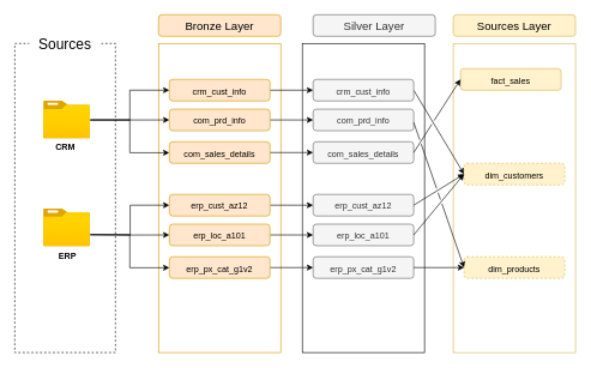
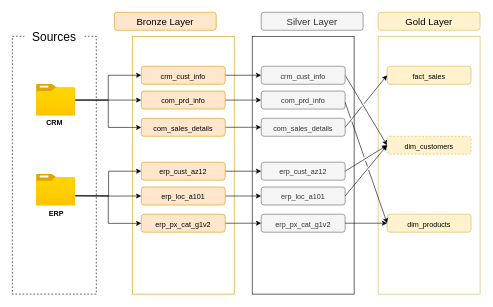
  <mxCell id="0" />
  <mxCell id="1" parent="0" />
  <mxCell id="2" value="" style="rounded=0;whiteSpace=wrap;html=1;fillColor=none;dashed=1;" vertex="1" parent="1"><mxGeometry x="20" y="60" width="140" height="430" as="geometry" /></mxCell>
  <mxCell id="3" value="Sources" style="rounded=0;whiteSpace=wrap;html=1;fillColor=default;fontSize=20;strokeColor=none;" vertex="1" parent="1"><mxGeometry x="40" y="40" width="100" height="40" as="geometry" /></mxCell>
- <mxCell id="4" value="Bronze Layer" style="rounded=1;whiteSpace=wrap;html=1;fillColor=#ffe6cc;strokeColor=#d79b00;fontSize=16;" vertex="1" parent="1"><mxGeometry x="220" y="20" width="170" height="30" as="geometry" /></mxCell>
+ <mxCell id="4" value="Bronze Layer" style="rounded=1;whiteSpace=wrap;html=1;fillColor=#ffe6cc;strokeColor=#d79b00;fontSize=16;" vertex="1" parent="1"><mxGeometry x="190" y="20" width="170" height="30" as="geometry" /></mxCell>
  <mxCell id="5" value="Silver Layer" style="rounded=1;whiteSpace=wrap;html=1;fillColor=#f5f5f5;strokeColor=#666666;fontColor=#333333;fontSize=16;" vertex="1" parent="1"><mxGeometry x="435" y="20" width="170" height="30" as="geometry" /></mxCell>
- <mxCell id="6" value="Sources Layer" style="rounded=1;whiteSpace=wrap;html=1;fillColor=#fff2cc;strokeColor=#d6b656;fontSize=16;" vertex="1" parent="1"><mxGeometry x="630" y="20" width="170" height="30" as="geometry" /></mxCell>
+ <mxCell id="6" value="Gold Layer" style="rounded=1;whiteSpace=wrap;html=1;fillColor=#fff2cc;strokeColor=#d6b656;fontSize=16;" vertex="1" parent="1"><mxGeometry x="630" y="20" width="170" height="30" as="geometry" /></mxCell>
  <mxCell id="7" value="" style="rounded=0;whiteSpace=wrap;html=1;fillColor=none;strokeColor=#d79b00;" vertex="1" parent="1"><mxGeometry x="220" y="60" width="170" height="430" as="geometry" /></mxCell>
  <mxCell id="8" value="" style="rounded=0;whiteSpace=wrap;html=1;fillColor=none;strokeColor=default;fontColor=#333333;" vertex="1" parent="1"><mxGeometry x="420" y="60" width="170" height="430" as="geometry" /></mxCell>
  <mxCell id="9" value="" style="rounded=0;whiteSpace=wrap;html=1;fillColor=none;strokeColor=#d6b656;" vertex="1" parent="1"><mxGeometry x="630" y="60" width="170" height="430" as="geometry" /></mxCell>
  <mxCell id="10" value="" style="edgeStyle=orthogonalEdgeStyle;rounded=0;orthogonalLoop=1;jettySize=auto;html=1;" edge="1" parent="1" source="13" target="21"><mxGeometry relative="1" as="geometry"><Array as="points"><mxPoint x="180" y="166" /><mxPoint x="180" y="212" /></Array></mxGeometry></mxCell>
  <mxCell id="11" style="edgeStyle=orthogonalEdgeStyle;rounded=0;orthogonalLoop=1;jettySize=auto;html=1;entryX=0;entryY=0.5;entryDx=0;entryDy=0;" edge="1" parent="1" source="13" target="17"><mxGeometry relative="1" as="geometry" /></mxCell>
  <mxCell id="12" style="edgeStyle=orthogonalEdgeStyle;rounded=0;orthogonalLoop=1;jettySize=auto;html=1;entryX=0;entryY=0.5;entryDx=0;entryDy=0;" edge="1" parent="1" source="13" target="19"><mxGeometry relative="1" as="geometry" /></mxCell>
  <mxCell id="13" value="" style="image;aspect=fixed;html=1;points=[];align=center;fontSize=12;image=img/lib/azure2/general/Folder_Blank.svg;" vertex="1" parent="1"><mxGeometry x="60" y="140" width="65" height="52.75" as="geometry" /></mxCell>
  <mxCell id="14" value="ERP" style="image;aspect=fixed;html=1;points=[];align=center;fontSize=12;image=img/lib/azure2/general/Folder_Blank.svg;fontStyle=1" vertex="1" parent="1"><mxGeometry x="60" y="290" width="65" height="52.75" as="geometry" /></mxCell>
  <mxCell id="15" value="CRM" style="text;html=1;align=center;verticalAlign=middle;resizable=0;points=[];autosize=1;strokeColor=none;fillColor=none;fontStyle=1" vertex="1" parent="1"><mxGeometry x="65" y="188.75" width="50" height="30" as="geometry" /></mxCell>
  <mxCell id="16" style="edgeStyle=orthogonalEdgeStyle;rounded=0;orthogonalLoop=1;jettySize=auto;html=1;" edge="1" parent="1" source="17" target="32"><mxGeometry relative="1" as="geometry" /></mxCell>
  <mxCell id="17" value="&lt;font style=&quot;font-size: 12px;&quot;&gt;crm_cust_info&lt;/font&gt;" style="rounded=1;whiteSpace=wrap;html=1;fillColor=#ffe6cc;strokeColor=#d79b00;fontSize=16;" vertex="1" parent="1"><mxGeometry x="235" y="110" width="140" height="30" as="geometry" /></mxCell>
  <mxCell id="18" style="edgeStyle=orthogonalEdgeStyle;rounded=0;orthogonalLoop=1;jettySize=auto;html=1;exitX=1;exitY=0.5;exitDx=0;exitDy=0;entryX=0;entryY=0.5;entryDx=0;entryDy=0;" edge="1" parent="1" source="19" target="33"><mxGeometry relative="1" as="geometry" /></mxCell>
  <mxCell id="19" value="&lt;font style=&quot;font-size: 12px;&quot;&gt;com_prd_info&lt;/font&gt;" style="rounded=1;whiteSpace=wrap;html=1;fillColor=#ffe6cc;strokeColor=#d79b00;fontSize=16;" vertex="1" parent="1"><mxGeometry x="235" y="151.38" width="140" height="30" as="geometry" /></mxCell>
  <mxCell id="20" style="edgeStyle=orthogonalEdgeStyle;rounded=0;orthogonalLoop=1;jettySize=auto;html=1;exitX=1;exitY=0.5;exitDx=0;exitDy=0;entryX=0;entryY=0.5;entryDx=0;entryDy=0;" edge="1" parent="1" source="21" target="34"><mxGeometry relative="1" as="geometry" /></mxCell>
  <mxCell id="21" value="&lt;font style=&quot;font-size: 12px;&quot;&gt;com_sales_details&lt;/font&gt;" style="rounded=1;whiteSpace=wrap;html=1;fillColor=#ffe6cc;strokeColor=#d79b00;fontSize=16;" vertex="1" parent="1"><mxGeometry x="235" y="196.75" width="140" height="30" as="geometry" /></mxCell>
  <mxCell id="22" value="" style="edgeStyle=orthogonalEdgeStyle;rounded=0;orthogonalLoop=1;jettySize=auto;html=1;" edge="1" target="30" parent="1"><mxGeometry relative="1" as="geometry"><mxPoint x="125" y="326" as="sourcePoint" /><Array as="points"><mxPoint x="180" y="326" /><mxPoint x="180" y="372" /></Array></mxGeometry></mxCell>
  <mxCell id="23" style="edgeStyle=orthogonalEdgeStyle;rounded=0;orthogonalLoop=1;jettySize=auto;html=1;entryX=0;entryY=0.5;entryDx=0;entryDy=0;" edge="1" target="26" parent="1"><mxGeometry relative="1" as="geometry"><mxPoint x="125" y="326" as="sourcePoint" /></mxGeometry></mxCell>
  <mxCell id="24" style="edgeStyle=orthogonalEdgeStyle;rounded=0;orthogonalLoop=1;jettySize=auto;html=1;entryX=0;entryY=0.5;entryDx=0;entryDy=0;" edge="1" target="28" parent="1"><mxGeometry relative="1" as="geometry"><mxPoint x="125" y="326" as="sourcePoint" /></mxGeometry></mxCell>
  <mxCell id="25" style="edgeStyle=orthogonalEdgeStyle;rounded=0;orthogonalLoop=1;jettySize=auto;html=1;entryX=0;entryY=0.5;entryDx=0;entryDy=0;" edge="1" parent="1" source="26" target="35"><mxGeometry relative="1" as="geometry" /></mxCell>
  <mxCell id="26" value="&lt;span style=&quot;font-size: 12px;&quot;&gt;erp_cust_az12&lt;/span&gt;" style="rounded=1;whiteSpace=wrap;html=1;fillColor=#ffe6cc;strokeColor=#d79b00;fontSize=16;" vertex="1" parent="1"><mxGeometry x="235" y="270" width="140" height="30" as="geometry" /></mxCell>
  <mxCell id="27" style="edgeStyle=orthogonalEdgeStyle;rounded=0;orthogonalLoop=1;jettySize=auto;html=1;entryX=0;entryY=0.5;entryDx=0;entryDy=0;" edge="1" parent="1" source="28" target="36"><mxGeometry relative="1" as="geometry" /></mxCell>
  <mxCell id="28" value="&lt;font style=&quot;font-size: 12px;&quot;&gt;erp_loc_a101&lt;/font&gt;" style="rounded=1;whiteSpace=wrap;html=1;fillColor=#ffe6cc;strokeColor=#d79b00;fontSize=16;" vertex="1" parent="1"><mxGeometry x="235" y="311.38" width="140" height="30" as="geometry" /></mxCell>
  <mxCell id="29" style="edgeStyle=orthogonalEdgeStyle;rounded=0;orthogonalLoop=1;jettySize=auto;html=1;entryX=0;entryY=0.5;entryDx=0;entryDy=0;" edge="1" parent="1" source="30" target="37"><mxGeometry relative="1" as="geometry" /></mxCell>
  <mxCell id="30" value="&lt;font style=&quot;font-size: 12px;&quot;&gt;erp_px_cat_g1v2&lt;/font&gt;" style="rounded=1;whiteSpace=wrap;html=1;fillColor=#ffe6cc;strokeColor=#d79b00;fontSize=16;" vertex="1" parent="1"><mxGeometry x="235" y="356.75" width="140" height="30" as="geometry" /></mxCell>
  <mxCell id="31" style="rounded=0;orthogonalLoop=1;jettySize=auto;html=1;entryX=0;entryY=0.5;entryDx=0;entryDy=0;exitX=1;exitY=0.5;exitDx=0;exitDy=0;jumpStyle=gap;" edge="1" parent="1" source="32" target="39"><mxGeometry relative="1" as="geometry" /></mxCell>
  <mxCell id="32" value="&lt;font style=&quot;font-size: 12px;&quot;&gt;crm_cust_info&lt;/font&gt;" style="rounded=1;whiteSpace=wrap;html=1;fillColor=#f5f5f5;strokeColor=#666666;fontSize=16;fontColor=#333333;" vertex="1" parent="1"><mxGeometry x="435" y="110" width="140" height="30" as="geometry" /></mxCell>
  <mxCell id="33" value="&lt;font style=&quot;font-size: 12px;&quot;&gt;com_prd_info&lt;/font&gt;" style="rounded=1;whiteSpace=wrap;html=1;fillColor=#f5f5f5;strokeColor=#666666;fontSize=16;fontColor=#333333;" vertex="1" parent="1"><mxGeometry x="435" y="151.38" width="140" height="30" as="geometry" /></mxCell>
  <mxCell id="34" value="&lt;font style=&quot;font-size: 12px;&quot;&gt;com_sales_details&lt;/font&gt;" style="rounded=1;whiteSpace=wrap;html=1;fillColor=#f5f5f5;strokeColor=#666666;fontSize=16;fontColor=#333333;" vertex="1" parent="1"><mxGeometry x="435" y="196.75" width="140" height="30" as="geometry" /></mxCell>
  <mxCell id="35" value="&lt;span style=&quot;font-size: 12px;&quot;&gt;erp_cust_az12&lt;/span&gt;" style="rounded=1;whiteSpace=wrap;html=1;fillColor=#f5f5f5;strokeColor=#666666;fontSize=16;fontColor=#333333;" vertex="1" parent="1"><mxGeometry x="435" y="270" width="140" height="30" as="geometry" /></mxCell>
  <mxCell id="36" value="&lt;font style=&quot;font-size: 12px;&quot;&gt;erp_loc_a101&lt;/font&gt;" style="rounded=1;whiteSpace=wrap;html=1;fillColor=#f5f5f5;strokeColor=#666666;fontSize=16;fontColor=#333333;" vertex="1" parent="1"><mxGeometry x="435" y="311.38" width="140" height="30" as="geometry" /></mxCell>
  <mxCell id="37" value="&lt;font style=&quot;font-size: 12px;&quot;&gt;erp_px_cat_g1v2&lt;/font&gt;" style="rounded=1;whiteSpace=wrap;html=1;fillColor=#f5f5f5;strokeColor=#666666;fontSize=16;fontColor=#333333;" vertex="1" parent="1"><mxGeometry x="435" y="356.75" width="140" height="30" as="geometry" /></mxCell>
- <mxCell id="38" value="&lt;font style=&quot;font-size: 12px;&quot;&gt;fact_sales&lt;/font&gt;" style="rounded=1;whiteSpace=wrap;html=1;fillColor=#fff2cc;strokeColor=#d6b656;fontSize=16;" vertex="1" parent="1"><mxGeometry x="640" y="95" width="140" height="30" as="geometry" /></mxCell>
+ <mxCell id="38" value="&lt;font style=&quot;font-size: 12px;&quot;&gt;fact_sales&lt;/font&gt;" style="rounded=1;whiteSpace=wrap;html=1;fillColor=#fff2cc;strokeColor=#d6b656;fontSize=16;" vertex="1" parent="1"><mxGeometry x="645" y="110" width="140" height="30" as="geometry" /></mxCell>
  <mxCell id="39" value="&lt;font style=&quot;font-size: 12px;&quot;&gt;dim_customers&lt;/font&gt;" style="rounded=1;whiteSpace=wrap;html=1;fillColor=#fff2cc;strokeColor=#d6b656;fontSize=16;dashed=1;" vertex="1" parent="1"><mxGeometry x="645" y="226.75" width="140" height="30" as="geometry" /></mxCell>
- <mxCell id="40" value="&lt;font style=&quot;font-size: 12px;&quot;&gt;dim_products&lt;/font&gt;" style="rounded=1;whiteSpace=wrap;html=1;fillColor=#fff2cc;strokeColor=#d6b656;fontSize=16;dashed=1;" vertex="1" parent="1"><mxGeometry x="645" y="356.75" width="140" height="30" as="geometry" /></mxCell>
+ <mxCell id="40" value="&lt;font style=&quot;font-size: 12px;&quot;&gt;dim_products&lt;/font&gt;" style="rounded=1;whiteSpace=wrap;html=1;fillColor=#fff2cc;strokeColor=#d6b656;fontSize=16;" vertex="1" parent="1"><mxGeometry x="645" y="356.75" width="140" height="30" as="geometry" /></mxCell>
  <mxCell id="41" value="" style="endArrow=classic;html=1;rounded=0;exitX=1;exitY=0.5;exitDx=0;exitDy=0;entryX=0;entryY=0.5;entryDx=0;entryDy=0;jumpStyle=gap;" edge="1" parent="1" source="37" target="40"><mxGeometry width="50" height="50" relative="1" as="geometry"><mxPoint x="580" y="20" as="sourcePoint" /><mxPoint x="630" y="-30" as="targetPoint" /></mxGeometry></mxCell>
  <mxCell id="42" value="" style="endArrow=classic;html=1;rounded=0;exitX=1;exitY=0.5;exitDx=0;exitDy=0;entryX=0;entryY=0.5;entryDx=0;entryDy=0;jumpStyle=gap;" edge="1" parent="1" source="36" target="39"><mxGeometry width="50" height="50" relative="1" as="geometry"><mxPoint x="590" y="30" as="sourcePoint" /><mxPoint x="640" y="-20" as="targetPoint" /></mxGeometry></mxCell>
  <mxCell id="43" value="" style="endArrow=classic;html=1;rounded=0;exitX=1;exitY=0.5;exitDx=0;exitDy=0;entryX=0;entryY=0.5;entryDx=0;entryDy=0;jumpStyle=gap;" edge="1" parent="1" source="35" target="39"><mxGeometry width="50" height="50" relative="1" as="geometry"><mxPoint x="600" y="40" as="sourcePoint" /><mxPoint x="640" y="240" as="targetPoint" /></mxGeometry></mxCell>
  <mxCell id="44" value="" style="endArrow=classic;html=1;rounded=0;exitX=1;exitY=0.5;exitDx=0;exitDy=0;entryX=0;entryY=0.5;entryDx=0;entryDy=0;jumpStyle=gap;" edge="1" parent="1" source="34" target="38"><mxGeometry width="50" height="50" relative="1" as="geometry"><mxPoint x="610" y="50" as="sourcePoint" /><mxPoint x="660" y="0" as="targetPoint" /></mxGeometry></mxCell>
  <mxCell id="45" value="" style="endArrow=classic;html=1;rounded=0;entryX=0;entryY=0.5;entryDx=0;entryDy=0;jumpStyle=gap;" edge="1" parent="1" target="40"><mxGeometry width="50" height="50" relative="1" as="geometry"><mxPoint x="575" y="170" as="sourcePoint" /><mxPoint x="625" y="120" as="targetPoint" /></mxGeometry></mxCell>
